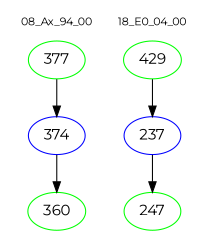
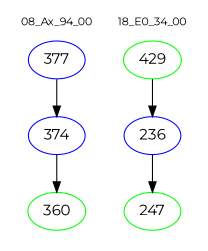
  digraph {
    fontname=Montserrat
    node [color=green fontname=Montserrat]
    edge [color=black fontname=Montserrat]
-   n1 [label=377]
+   n1 [color=blue label=377]
    n2 [color=blue label=374]
    n3 [label=360]
    n4 [label=429]
-   n5 [color=blue label=237]
+   n5 [color=blue label=236]
    n6 [label=247]
    subgraph cluster_1 {
      color=white
      fontsize=10
      label="08_Ax_94_00"
      n1
      n2
      n3
    }
    subgraph cluster_2 {
      color=white
      fontsize=10
-     label="18_E0_04_00"
+     label="18_E0_34_00"
      n4
      n5
      n6
    }
    n1 -> n2
    n2 -> n3
    n4 -> n5
    n5 -> n6
  }
